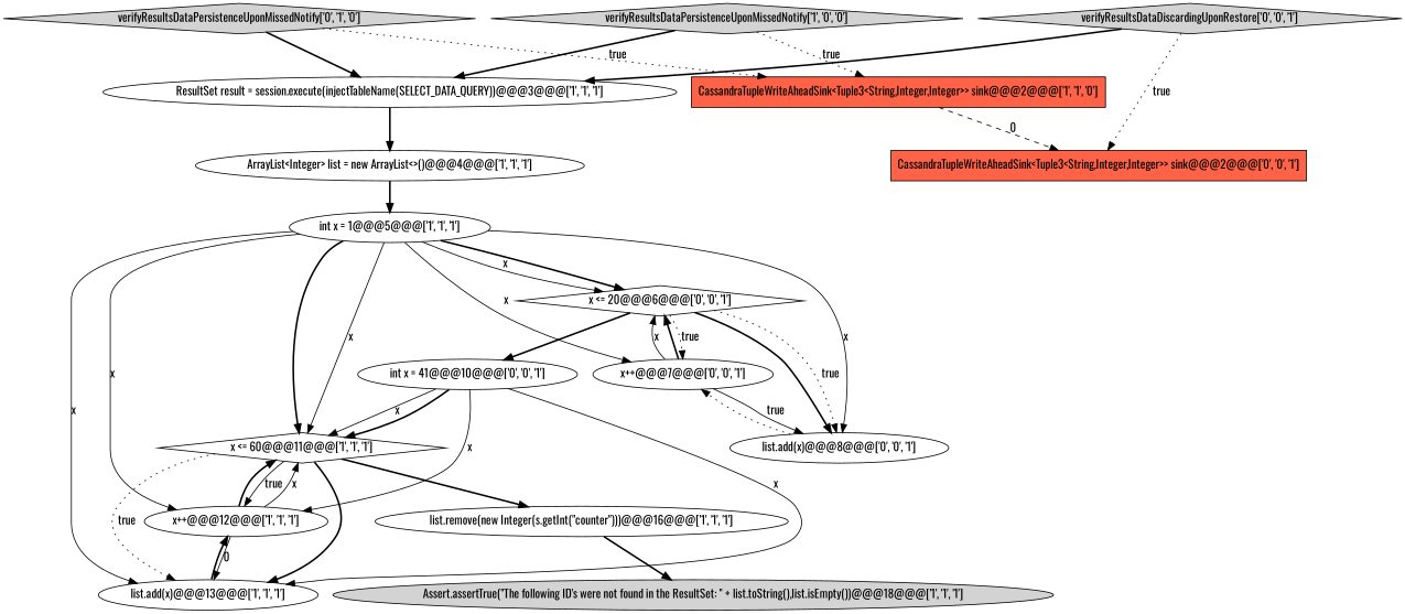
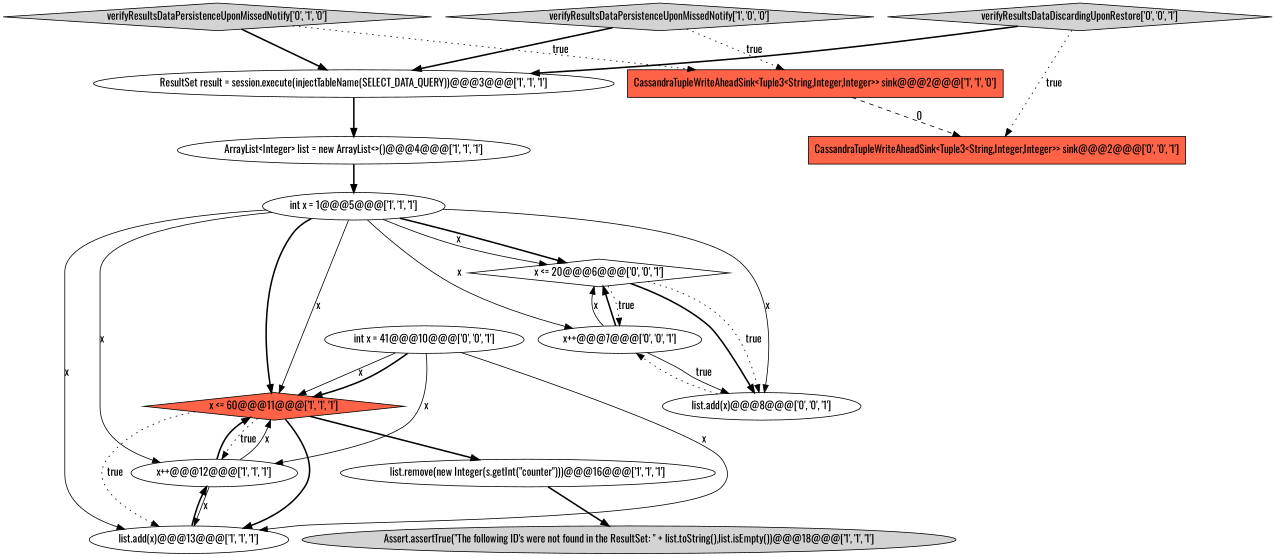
  digraph {
    fontname=Oswald
    node [fillcolor=white fontname=Oswald shape=ellipse style=filled]
    edge [fontname=Oswald style=bold]
-   n1 [label="x <= 60@@@11@@@['1', '1', '1']" shape=diamond]
+   n1 [fillcolor=tomato label="x <= 60@@@11@@@['1', '1', '1']" shape=diamond]
    n2 [label="x++@@@12@@@['1', '1', '1']"]
    n3 [label="list.add(x)@@@13@@@['1', '1', '1']"]
    n4 [label="list.remove(new Integer(s.getInt(\"counter\")))@@@16@@@['1', '1', '1']"]
    n5 [fillcolor=lightgray label="Assert.assertTrue(\"The following ID's were not found in the ResultSet: \" + list.toString(),list.isEmpty())@@@18@@@['1', '1', '1']"]
    n6 [fillcolor=tomato label="CassandraTupleWriteAheadSink<Tuple3<String,Integer,Integer>> sink@@@2@@@['0', '0', '1']" shape=box]
    n7 [fillcolor=lightgray label="verifyResultsDataDiscardingUponRestore['0', '0', '1']" shape=diamond]
    n8 [label="ResultSet result = session.execute(injectTableName(SELECT_DATA_QUERY))@@@3@@@['1', '1', '1']"]
    n9 [label="ArrayList<Integer> list = new ArrayList<>()@@@4@@@['1', '1', '1']"]
    n10 [label="int x = 41@@@10@@@['0', '0', '1']"]
    n11 [label="int x = 1@@@5@@@['1', '1', '1']"]
    n12 [label="x <= 20@@@6@@@['0', '0', '1']" shape=diamond]
    n13 [label="x++@@@7@@@['0', '0', '1']"]
    n14 [label="list.add(x)@@@8@@@['0', '0', '1']"]
    n15 [fillcolor=lightgray label="verifyResultsDataPersistenceUponMissedNotify['1', '0', '0']" shape=diamond]
    n16 [fillcolor=tomato label="CassandraTupleWriteAheadSink<Tuple3<String,Integer,Integer>> sink@@@2@@@['1', '1', '0']" shape=box]
    n17 [fillcolor=lightgray label="verifyResultsDataPersistenceUponMissedNotify['0', '1', '0']" shape=diamond]
-   n1 -> n2 [label=true style=solid]
+   n1 -> n2 [label=true style=dotted]
    n1 -> n3
    n1 -> n3 [label=true style=dotted]
    n1 -> n4
    n2 -> n1 [label=x style=solid]
    n2 -> n1
-   n2 -> n3 [label=0 style=solid]
+   n2 -> n3 [label=x style=solid]
    n3 -> n2
    n4 -> n5
    n7 -> n6 [label=true style=dotted]
    n7 -> n8
    n8 -> n9
    n9 -> n11
    n10 -> n1 [label=x style=solid]
    n10 -> n1
    n10 -> n2 [label=x style=solid]
    n10 -> n3 [label=x style=solid]
    n11 -> n1
    n11 -> n1 [label=x style=solid]
    n11 -> n2 [label=x style=solid]
    n11 -> n3 [label=x style=solid]
    n11 -> n12
    n11 -> n12 [label=x style=solid]
    n11 -> n13 [label=x style=solid]
    n11 -> n14 [label=x style=solid]
-   n12 -> n10
    n12 -> n13 [label=true style=dotted]
    n12 -> n14
    n12 -> n14 [label=true style=dotted]
    n13 -> n12 [label=x style=solid]
    n13 -> n12
    n13 -> n14 [label=true style=solid]
    n14 -> n13 [style=dotted]
    n15 -> n8
    n15 -> n16 [label=true style=dotted]
    n16 -> n6 [label=0 style=dashed]
    n17 -> n8
    n17 -> n16 [label=true style=dotted]
  }
